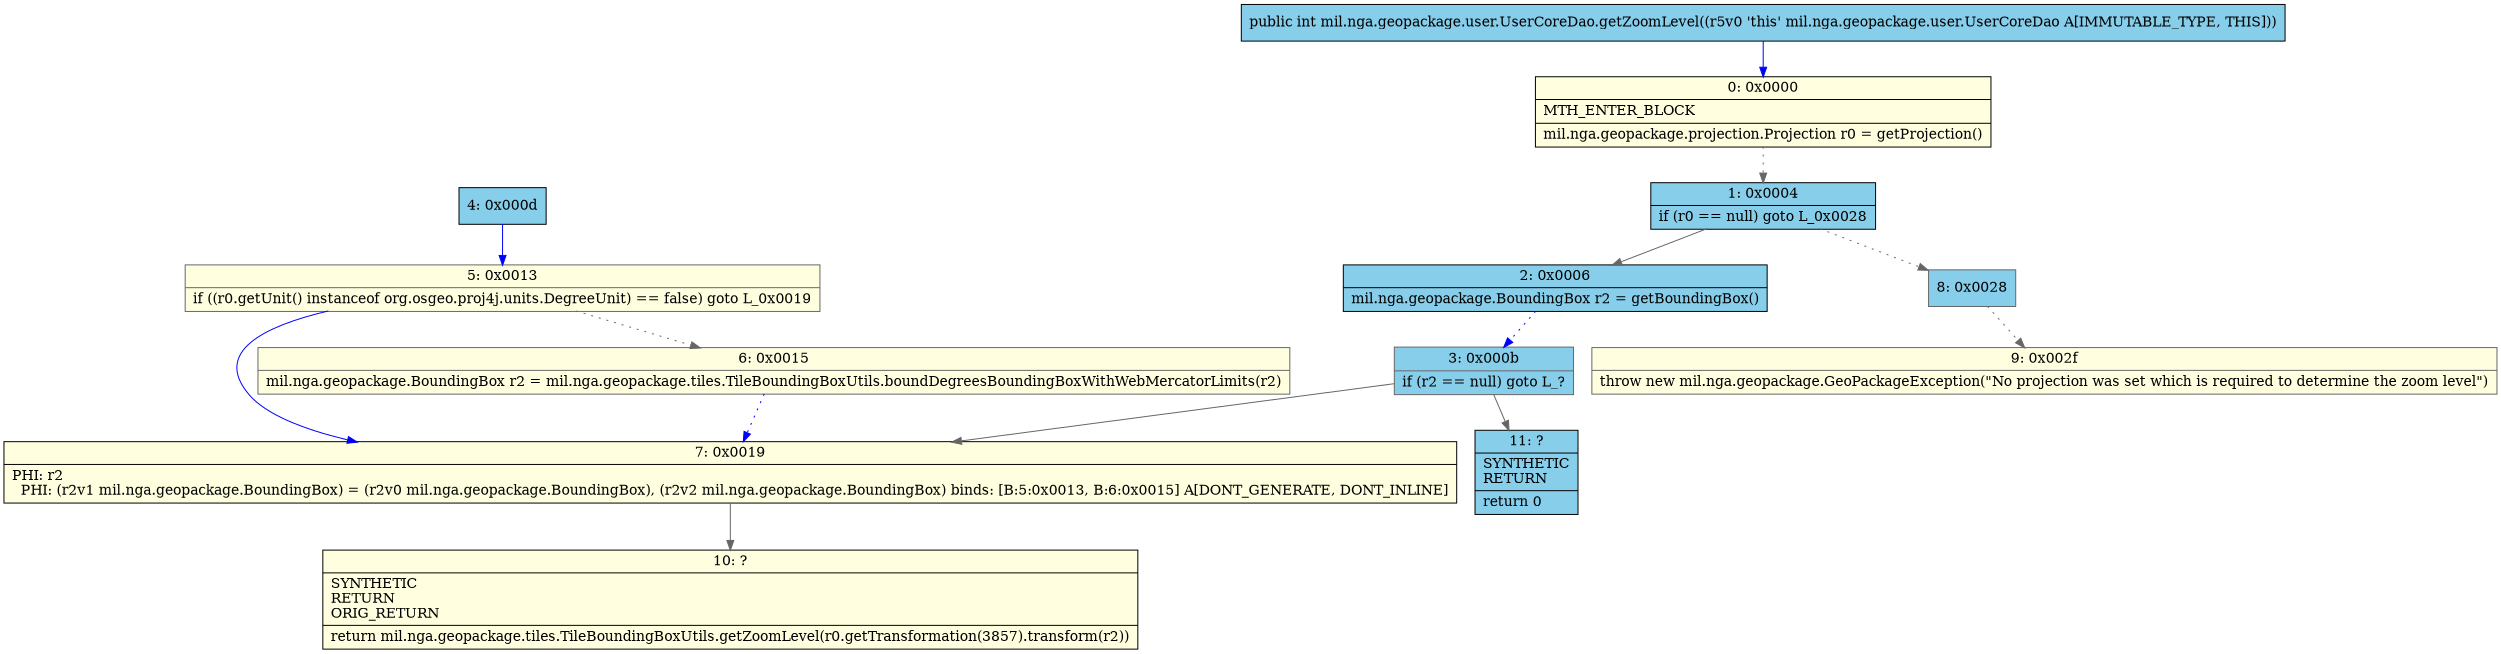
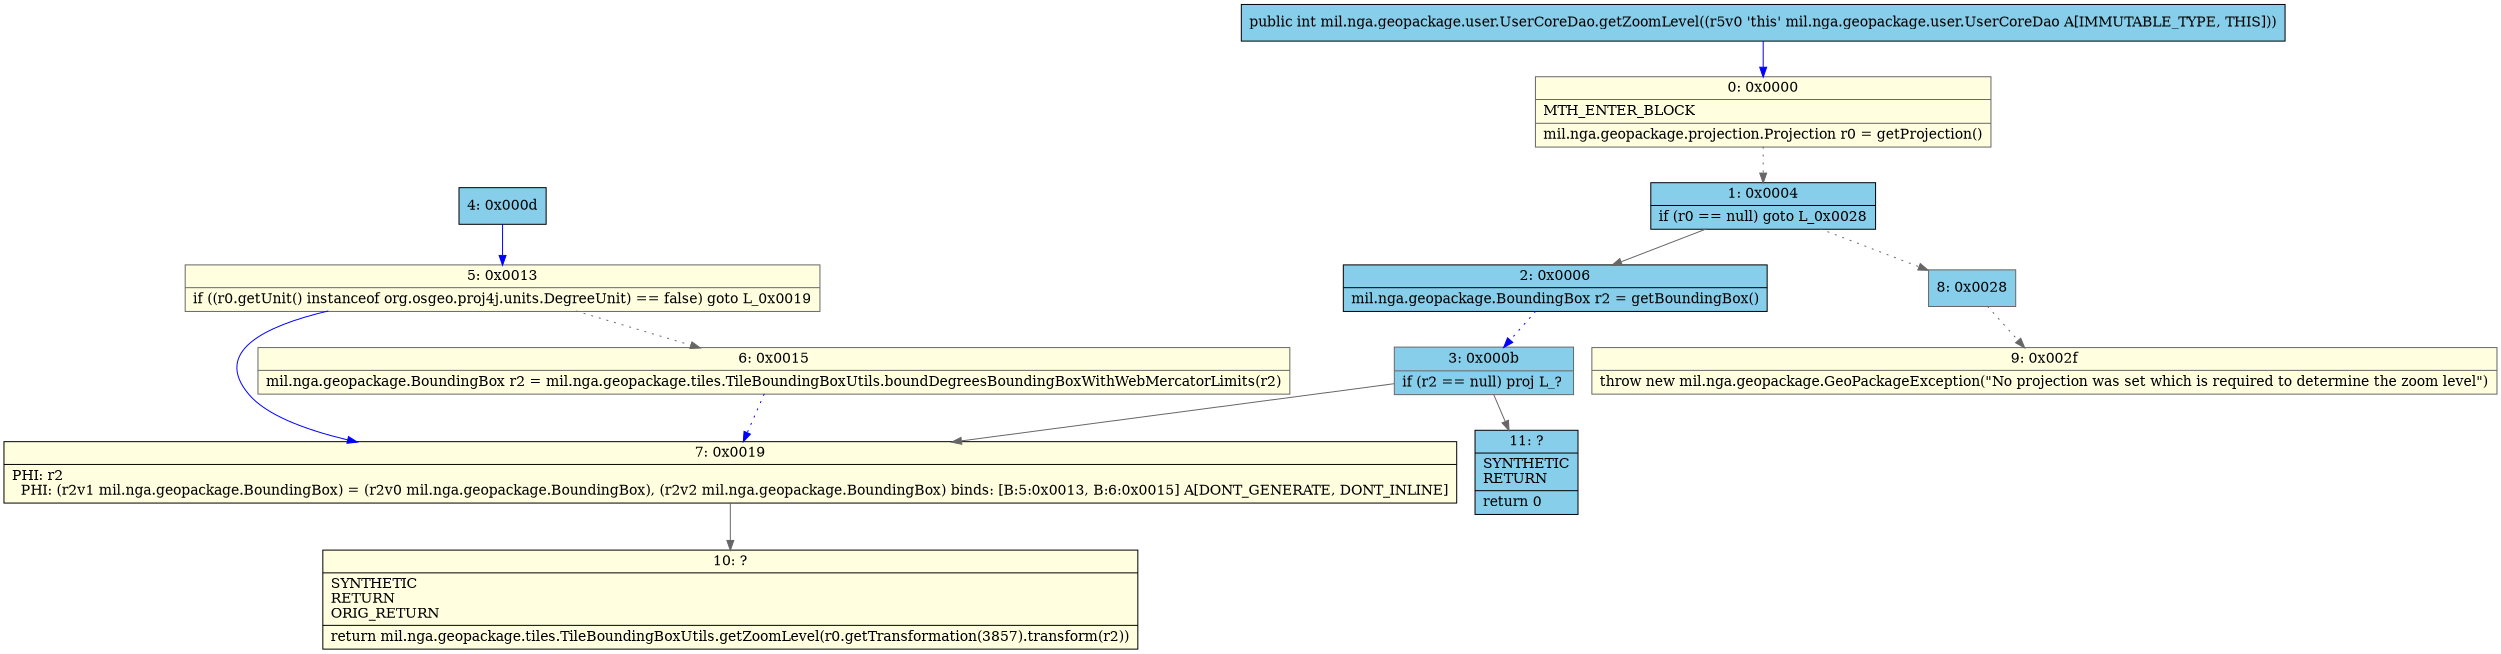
  digraph {
    node [color=black fillcolor=skyblue shape=record style=filled]
    edge [color=gray40 style=solid]
-   n1 [fillcolor=lightyellow label="{0\:\ 0x0000|MTH_ENTER_BLOCK\l|mil.nga.geopackage.projection.Projection r0 = getProjection()\l}"]
+   n1 [color=gray40 fillcolor=lightyellow label="{0\:\ 0x0000|MTH_ENTER_BLOCK\l|mil.nga.geopackage.projection.Projection r0 = getProjection()\l}"]
    n2 [label="{1\:\ 0x0004|if (r0 == null) goto L_0x0028\l}"]
    n3 [label="{2\:\ 0x0006|mil.nga.geopackage.BoundingBox r2 = getBoundingBox()\l}"]
    n4 [color=gray40 label="{8\:\ 0x0028}"]
-   n5 [color=gray40 label="{3\:\ 0x000b|if (r2 == null) goto L_?\l}"]
+   n5 [color=gray40 label="{3\:\ 0x000b|if (r2 == null) proj L_?\l}"]
    n6 [color=gray40 fillcolor=lightyellow label="{9\:\ 0x002f|throw new mil.nga.geopackage.GeoPackageException(\"No projection was set which is required to determine the zoom level\")\l}"]
    n7 [label="{11\:\ ?|SYNTHETIC\lRETURN\l|return 0\l}"]
    n8 [fillcolor=lightyellow label="{7\:\ 0x0019|PHI: r2 \l  PHI: (r2v1 mil.nga.geopackage.BoundingBox) = (r2v0 mil.nga.geopackage.BoundingBox), (r2v2 mil.nga.geopackage.BoundingBox) binds: [B:5:0x0013, B:6:0x0015] A[DONT_GENERATE, DONT_INLINE]\l}"]
    n9 [label="{4\:\ 0x000d}"]
    n10 [color=gray40 fillcolor=lightyellow label="{5\:\ 0x0013|if ((r0.getUnit() instanceof org.osgeo.proj4j.units.DegreeUnit) == false) goto L_0x0019\l}"]
    n11 [color=gray40 fillcolor=lightyellow label="{6\:\ 0x0015|mil.nga.geopackage.BoundingBox r2 = mil.nga.geopackage.tiles.TileBoundingBoxUtils.boundDegreesBoundingBoxWithWebMercatorLimits(r2)\l}"]
    n12 [fillcolor=lightyellow label="{10\:\ ?|SYNTHETIC\lRETURN\lORIG_RETURN\l|return mil.nga.geopackage.tiles.TileBoundingBoxUtils.getZoomLevel(r0.getTransformation(3857).transform(r2))\l}"]
    n13 [label="{public int mil.nga.geopackage.user.UserCoreDao.getZoomLevel((r5v0 'this' mil.nga.geopackage.user.UserCoreDao A[IMMUTABLE_TYPE, THIS])) }"]
    n1 -> n2 [style=dotted]
    n2 -> n3
    n2 -> n4 [style=dotted]
    n3 -> n5 [color=blue style=dotted]
    n4 -> n6 [style=dotted]
    n5 -> n7
    n5 -> n8
    n8 -> n12
    n9 -> n10 [color=blue]
    n10 -> n8 [color=blue]
    n10 -> n11 [style=dotted]
    n11 -> n8 [color=blue style=dotted]
    n13 -> n1 [color=blue]
  }
